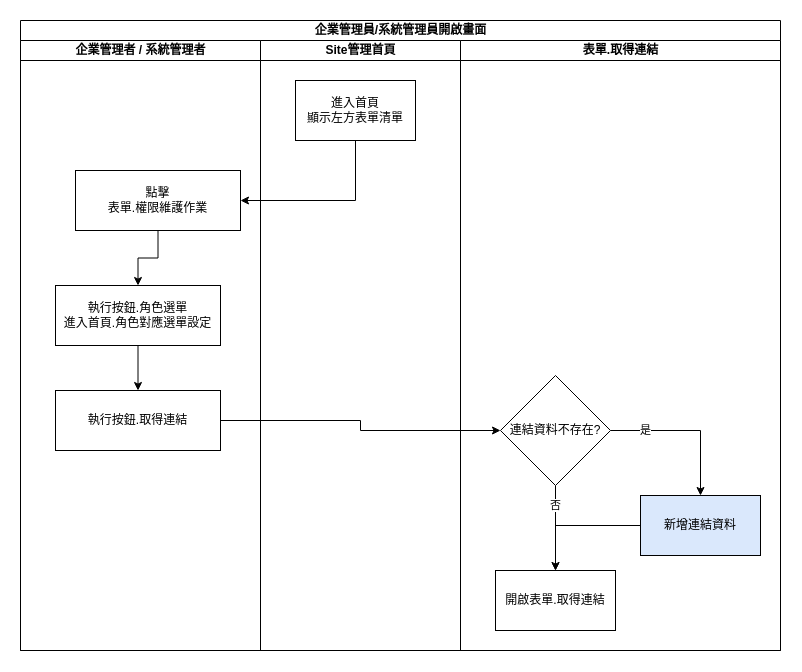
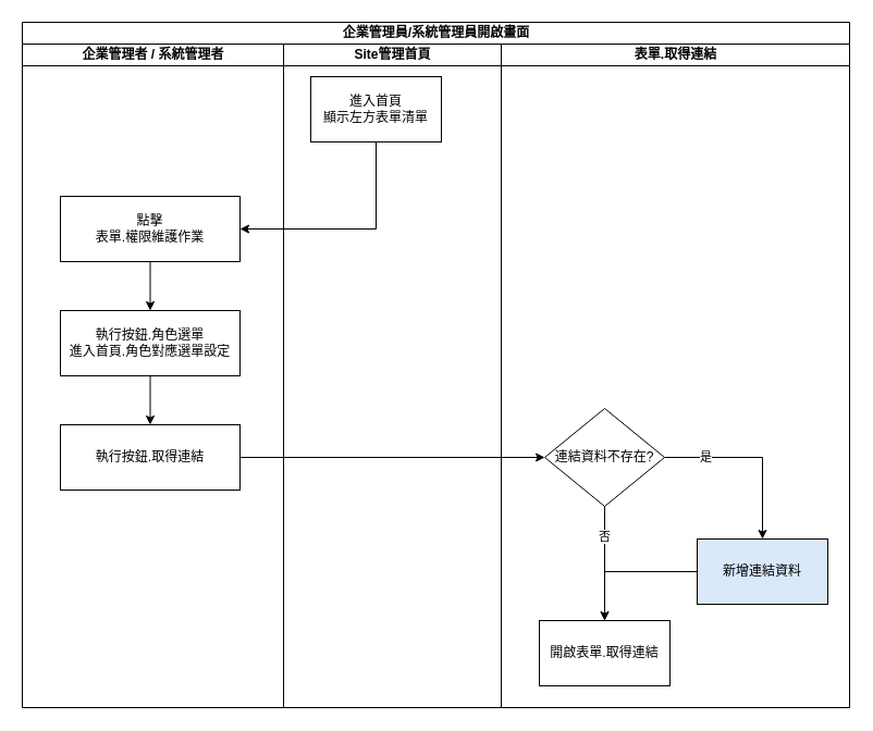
  <mxCell id="0" />
  <mxCell id="1" parent="0" />
  <mxCell id="2" value="企業管理員/系統管理員開啟畫面" style="swimlane;html=1;childLayout=stackLayout;resizeParent=1;resizeParentMax=0;startSize=20;" vertex="1" parent="1"><mxGeometry x="20" y="20" width="760" height="630" as="geometry" /></mxCell>
  <mxCell id="3" value="企業管理者 / 系統管理者" style="swimlane;html=1;startSize=20;" vertex="1" parent="2"><mxGeometry y="20" width="240" height="610" as="geometry" /></mxCell>
  <mxCell id="4" style="edgeStyle=orthogonalEdgeStyle;rounded=0;orthogonalLoop=1;jettySize=auto;html=1;" edge="1" parent="3" source="5" target="7"><mxGeometry relative="1" as="geometry" /></mxCell>
- <mxCell id="5" value="點擊&lt;br&gt;表單.權限維護作業" style="rounded=0;whiteSpace=wrap;html=1;" vertex="1" parent="3"><mxGeometry x="55" y="130" width="165" height="60" as="geometry" /></mxCell>
+ <mxCell id="5" value="點擊&lt;br&gt;表單.權限維護作業" style="rounded=0;whiteSpace=wrap;html=1;" vertex="1" parent="3"><mxGeometry x="35" y="140" width="165" height="60" as="geometry" /></mxCell>
  <mxCell id="6" style="edgeStyle=orthogonalEdgeStyle;rounded=0;orthogonalLoop=1;jettySize=auto;html=1;" edge="1" parent="3" source="7" target="8"><mxGeometry relative="1" as="geometry" /></mxCell>
  <mxCell id="7" value="執行按鈕.角色選單&lt;br&gt;進入首頁.角色對應選單設定" style="rounded=0;whiteSpace=wrap;html=1;" vertex="1" parent="3"><mxGeometry x="35" y="245" width="165" height="60" as="geometry" /></mxCell>
  <mxCell id="8" value="執行按鈕.取得連結" style="rounded=0;whiteSpace=wrap;html=1;" vertex="1" parent="3"><mxGeometry x="35" y="350" width="165" height="60" as="geometry" /></mxCell>
  <mxCell id="9" value="Site管理首頁" style="swimlane;html=1;startSize=20;" vertex="1" parent="2"><mxGeometry x="240" y="20" width="200" height="610" as="geometry" /></mxCell>
- <mxCell id="10" value="進入首頁&lt;br&gt;顯示左方表單清單" style="rounded=0;whiteSpace=wrap;html=1;" vertex="1" parent="9"><mxGeometry x="35" y="40" width="120" height="60" as="geometry" /></mxCell>
+ <mxCell id="10" value="進入首頁&lt;br&gt;顯示左方表單清單" style="rounded=0;whiteSpace=wrap;html=1;" vertex="1" parent="9"><mxGeometry x="25" y="30" width="120" height="60" as="geometry" /></mxCell>
  <mxCell id="11" style="edgeStyle=orthogonalEdgeStyle;rounded=0;orthogonalLoop=1;jettySize=auto;html=1;entryX=1;entryY=0.5;entryDx=0;entryDy=0;exitX=0.5;exitY=1;exitDx=0;exitDy=0;" edge="1" parent="2" source="10" target="5"><mxGeometry relative="1" as="geometry" /></mxCell>
  <mxCell id="12" value="表單.取得連結" style="swimlane;html=1;startSize=20;" vertex="1" parent="2"><mxGeometry x="440" y="20" width="320" height="610" as="geometry" /></mxCell>
  <mxCell id="13" value="開啟表單.取得連結" style="rounded=0;whiteSpace=wrap;html=1;" vertex="1" parent="12"><mxGeometry x="35" y="530" width="120" height="60" as="geometry" /></mxCell>
  <mxCell id="14" style="edgeStyle=orthogonalEdgeStyle;rounded=0;orthogonalLoop=1;jettySize=auto;html=1;" edge="1" parent="12" source="18" target="20"><mxGeometry relative="1" as="geometry" /></mxCell>
  <mxCell id="15" value="是" style="edgeLabel;html=1;align=center;verticalAlign=middle;resizable=0;points=[];" vertex="1" connectable="0" parent="14"><mxGeometry x="-0.557" y="1" relative="1" as="geometry"><mxPoint as="offset" /></mxGeometry></mxCell>
  <mxCell id="16" style="edgeStyle=orthogonalEdgeStyle;rounded=0;orthogonalLoop=1;jettySize=auto;html=1;" edge="1" parent="12" source="18" target="13"><mxGeometry relative="1" as="geometry" /></mxCell>
  <mxCell id="17" value="否" style="edgeLabel;html=1;align=center;verticalAlign=middle;resizable=0;points=[];" vertex="1" connectable="0" parent="16"><mxGeometry x="-0.263" y="-1" relative="1" as="geometry"><mxPoint y="-12" as="offset" /></mxGeometry></mxCell>
- <mxCell id="18" value="連結資料不存在?" style="rhombus;whiteSpace=wrap;html=1;" vertex="1" parent="12"><mxGeometry x="40" y="335" width="110" height="110" as="geometry" /></mxCell>
+ <mxCell id="18" value="連結資料不存在?" style="rhombus;whiteSpace=wrap;html=1;" vertex="1" parent="12"><mxGeometry x="40" y="335" width="110" height="90" as="geometry" /></mxCell>
  <mxCell id="19" style="edgeStyle=orthogonalEdgeStyle;rounded=0;orthogonalLoop=1;jettySize=auto;html=1;endArrow=open;" edge="1" parent="12" source="20" target="13"><mxGeometry relative="1" as="geometry" /></mxCell>
  <mxCell id="20" value="新增連結資料" style="rounded=0;whiteSpace=wrap;html=1;fillColor=#dae8fc;" vertex="1" parent="12"><mxGeometry x="180" y="455" width="120" height="60" as="geometry" /></mxCell>
  <mxCell id="21" style="edgeStyle=orthogonalEdgeStyle;rounded=0;orthogonalLoop=1;jettySize=auto;html=1;entryX=0;entryY=0.5;entryDx=0;entryDy=0;" edge="1" parent="2" source="8" target="18"><mxGeometry relative="1" as="geometry" /></mxCell>
